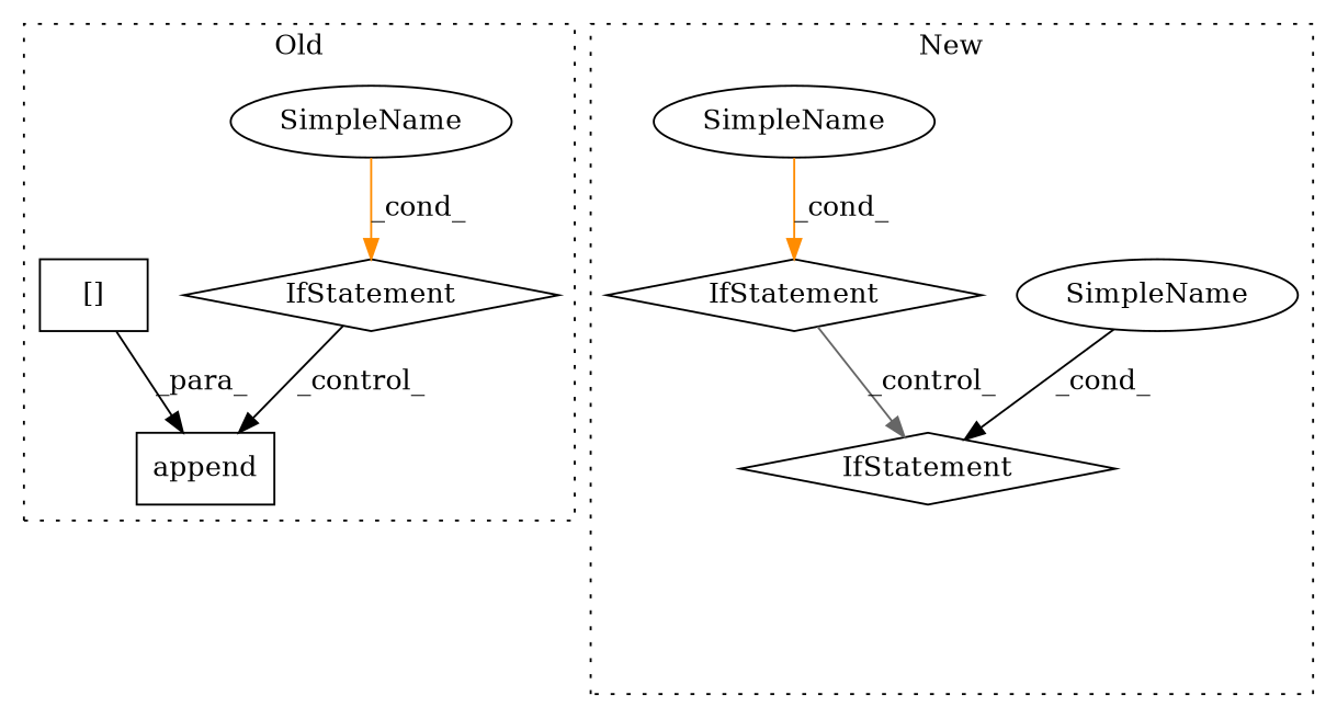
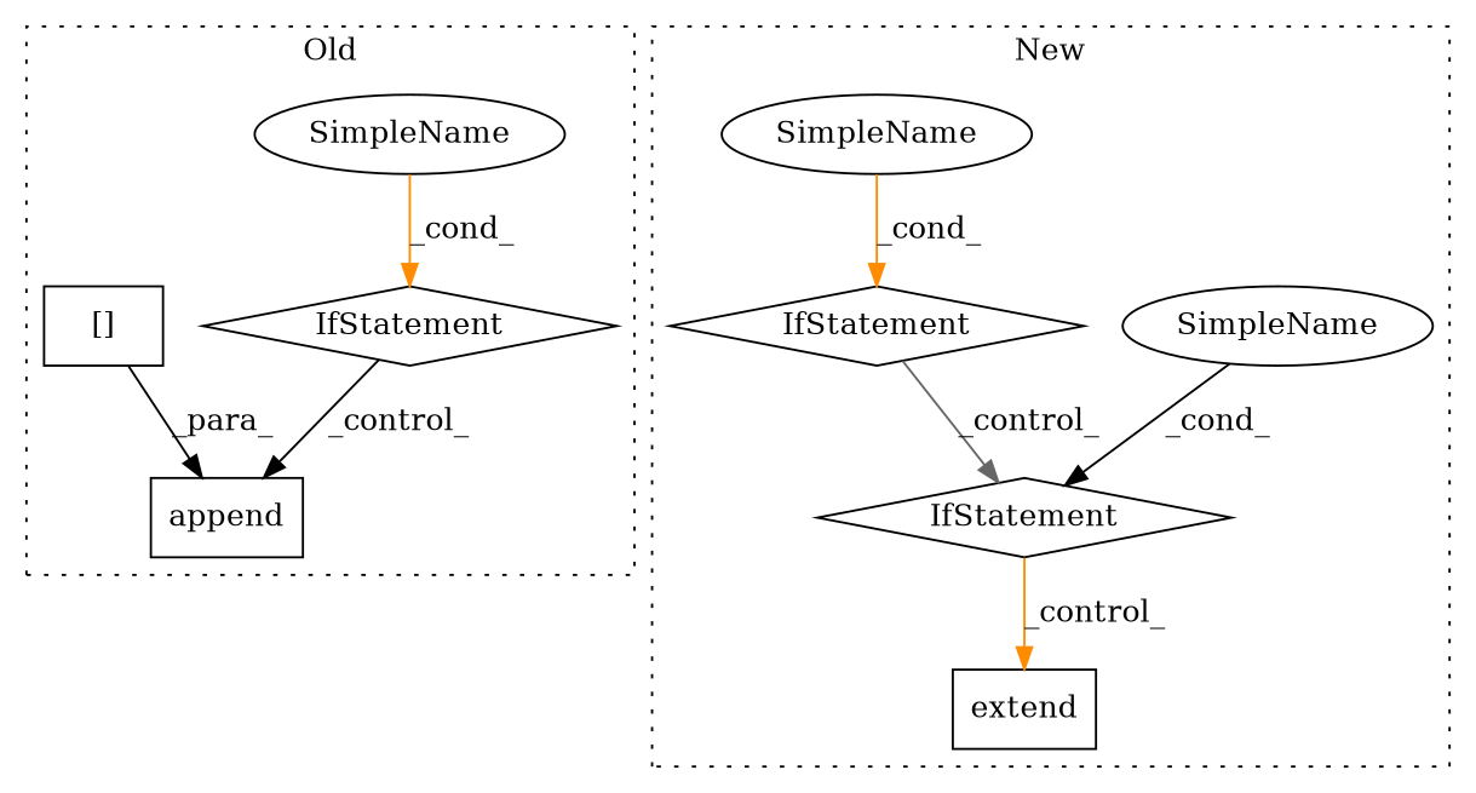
  digraph {
    node [a=25 l="4,2" shape=box]
    edge [color=black]
    n1 [a=32 l="7,1" label=append s="4257,4349"]
    n2 [label=IfStatement s="4218,4237" shape=diamond]
    n3 [a=42 l=15 label=SimpleName s=4222 shape=ellipse]
    n4 [a=2 l="14,2" label="[]" s="4264,4347"]
+   n5 [a=32 l="7,1" label=extend s="4733,4785"]
    n6 [label=IfStatement s="4533,4548" shape=diamond]
    n7 [a=42 l=11 label=SimpleName s=4537 shape=ellipse]
    n8 [a=42 l=15 label=SimpleName s=4313 shape=ellipse]
    n9 [label=IfStatement s="4309,4328" shape=diamond]
    subgraph cluster_1 {
      label=Old
      style=dotted
      n1
      n2
      n3
      n4
    }
    subgraph cluster_2 {
      label=New
      style=dotted
+     n5
      n6
      n7
      n8
      n9
    }
    n2 -> n1 [label=_control_]
    n3 -> n2 [label=_cond_ color=darkorange]
    n4 -> n1 [label=_para_]
+   n6 -> n5 [label=_control_ color=darkorange]
    n7 -> n6 [label=_cond_]
    n8 -> n9 [label=_cond_ color=darkorange]
    n9 -> n6 [label=_control_ color=gray40]
  }
